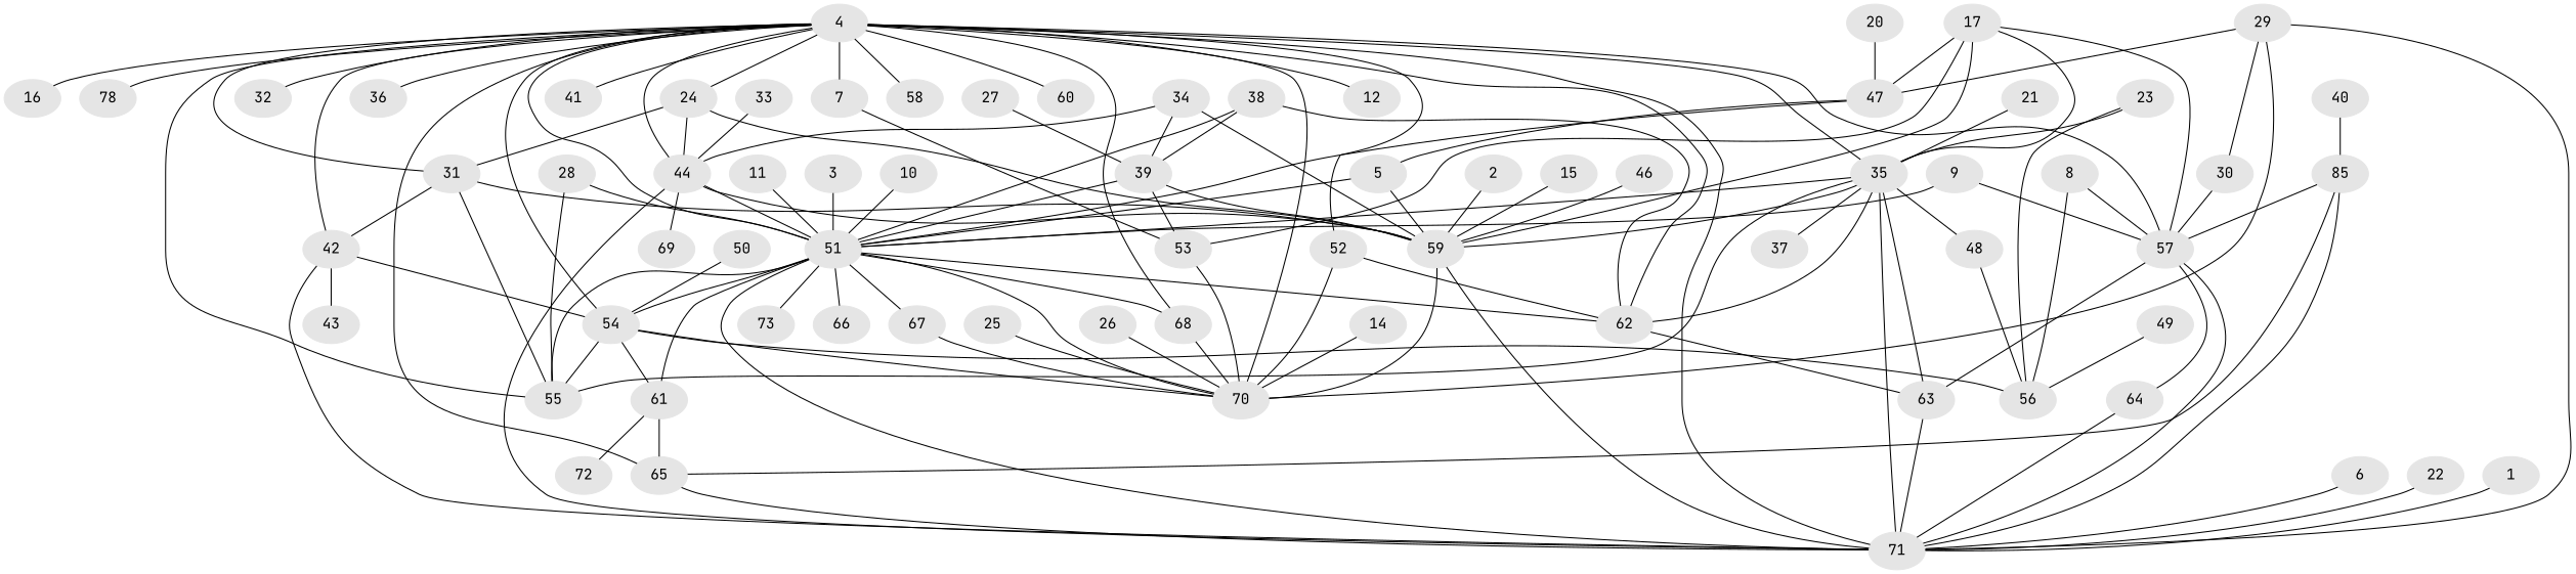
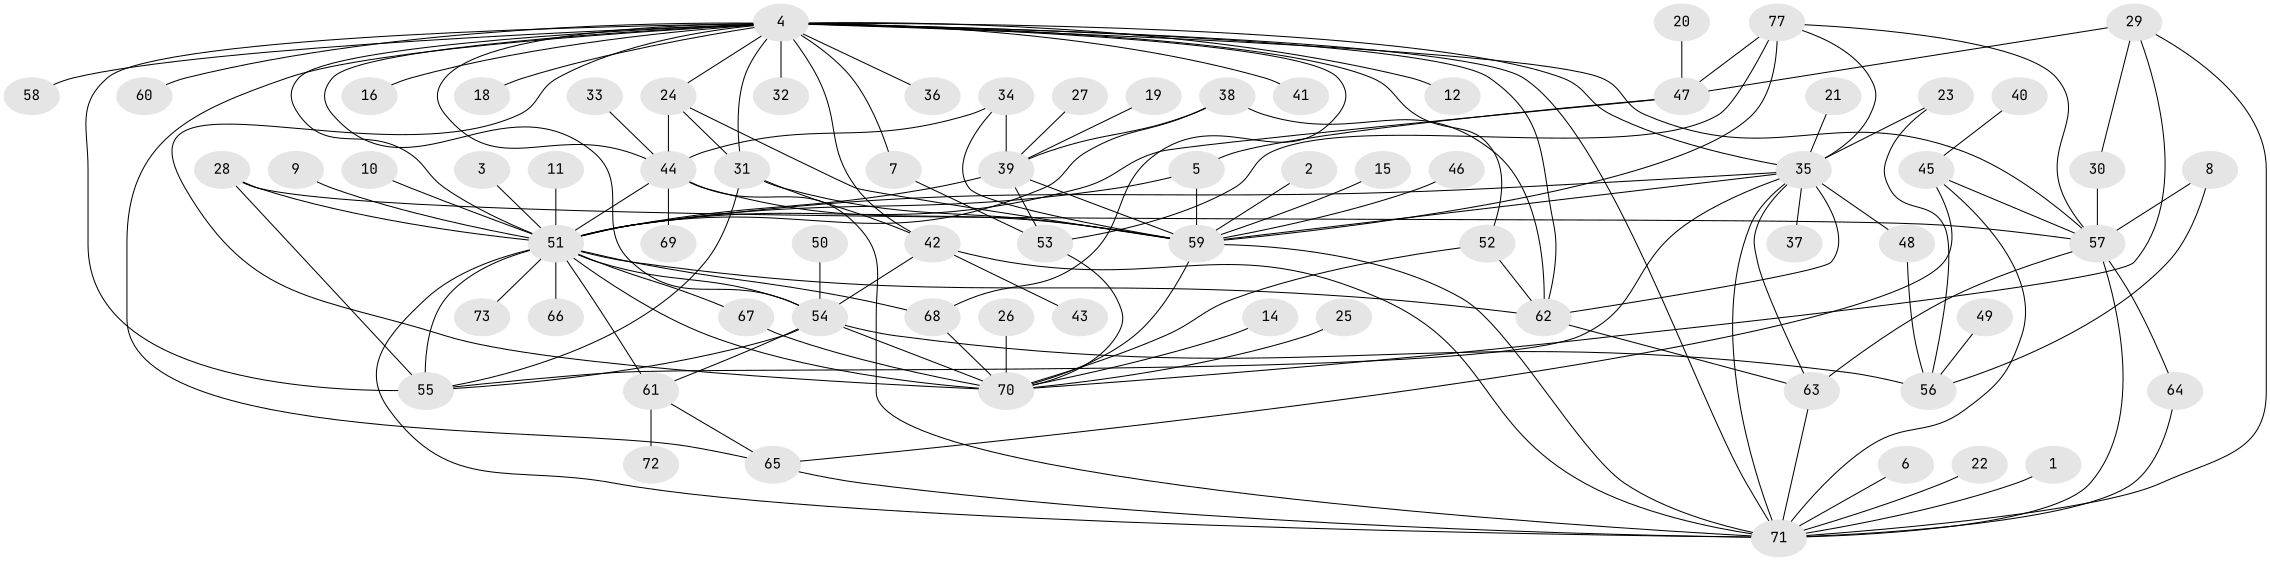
  graph {
    fontname="JetBrains Mono"
    node [color=gray90 fontname="JetBrains Mono" style=filled]
    edge [fontname="JetBrains Mono" weight=1.0]
    1
    71
    2
    59
    70
    3
    51
    54
    55
    62
    68
    61
    66
    67
    73
    4
    7
    12
    16
-   18 [label=78]
+   18
    24
    31
    32
    35
    36
    41
    42
    44
    52
    57
    58
    60
    65
    5
    53
    37
    48
    63
    43
    69
    56
    64
    6
    8
    9
    10
    11
    14
    15
-   17
+   17 [label=77]
    47
+   19
    39
    20
    21
    22
    23
    25
    26
    27
    28
    29
    30
    33
    34
    38
    40
-   45 [label=85]
+   45
    46
    49
    50
    72
    1 -- 71
    2 -- 59
    59 -- 71 [weight=2.0]
    59 -- 70
    3 -- 51
    51 -- 71
    51 -- 70
    51 -- 54
    51 -- 55 [weight=2.0]
    51 -- 62
    51 -- 68
    51 -- 61 [weight=3.0]
    51 -- 66
    51 -- 67
    51 -- 73
    54 -- 70
    54 -- 55
    54 -- 61
    54 -- 56
    62 -- 63
    68 -- 70
    61 -- 65
    61 -- 72
    67 -- 70
    4 -- 71
    4 -- 70 [weight=2.0]
    4 -- 51
    4 -- 54
    4 -- 55
    4 -- 62 [weight=2.0]
    4 -- 68
    4 -- 7
    4 -- 12
    4 -- 16
    4 -- 18
    4 -- 24
    4 -- 31
    4 -- 32
    4 -- 35
    4 -- 36
    4 -- 41
    4 -- 42
    4 -- 44 [weight=2.0]
    4 -- 52
    4 -- 57 [weight=3.0]
    4 -- 58
    4 -- 60
    4 -- 65
    7 -- 53
    24 -- 59
    24 -- 31
    24 -- 44
    31 -- 59
    31 -- 55
    31 -- 42
    35 -- 71
    35 -- 59
    35 -- 51
    35 -- 55
    35 -- 62
    35 -- 37
    35 -- 48 [weight=3.0]
    35 -- 63
    42 -- 71
    42 -- 54
    42 -- 43
    44 -- 71
    44 -- 59
    44 -- 51 [weight=3.0]
    44 -- 69
    52 -- 70
    52 -- 62
    57 -- 71
    57 -- 63
    57 -- 64
    65 -- 71
    5 -- 59
    5 -- 51
    53 -- 70
    48 -- 56
    63 -- 71
    64 -- 71
    6 -- 71
    8 -- 57
    8 -- 56
    9 -- 51 [weight=2.0]
    10 -- 51
    11 -- 51
    14 -- 70
    15 -- 59
    17 -- 59
    17 -- 35
    17 -- 57
    17 -- 53
    17 -- 47
    47 -- 51
    47 -- 5
+   19 -- 39
    39 -- 59
    39 -- 51
    39 -- 53
    20 -- 47
    21 -- 35
    22 -- 71
    23 -- 35
    23 -- 56
    25 -- 70
    26 -- 70
    27 -- 39
    28 -- 51
    28 -- 55
-   9 -- 57
+   28 -- 57
    29 -- 71
    29 -- 70
    29 -- 47
    29 -- 30
    30 -- 57
    33 -- 44
    34 -- 59 [weight=2.0]
    34 -- 44
    34 -- 39
    38 -- 51 [weight=2.0]
    38 -- 62
    38 -- 39
    40 -- 45
    45 -- 71
    45 -- 57
    45 -- 65
    46 -- 59
    49 -- 56
    50 -- 54
  }
